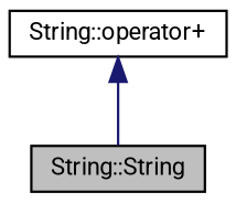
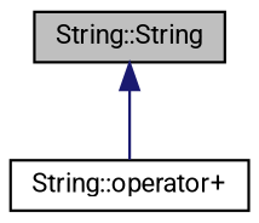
  digraph {
    rankdir=TB
    fontname=Roboto
    node [color=black fontname=Roboto fontsize=10 shape=record style=filled]
    n1 [fillcolor=grey75 fontcolor=black height=0.2 label="String::String" width=0.4]
    n2 [fillcolor=white height=0.2 label="String::operator+" width=0.4]
-   n2 -> n1 [color=midnightblue dir=back fontname=Roboto fontsize=10 labelfontname=Helvetica labelfontsize=10 style=solid]
+   n1 -> n2 [color=midnightblue dir=back fontname=Roboto fontsize=10 labelfontname=Helvetica labelfontsize=10 style=solid]
  }
